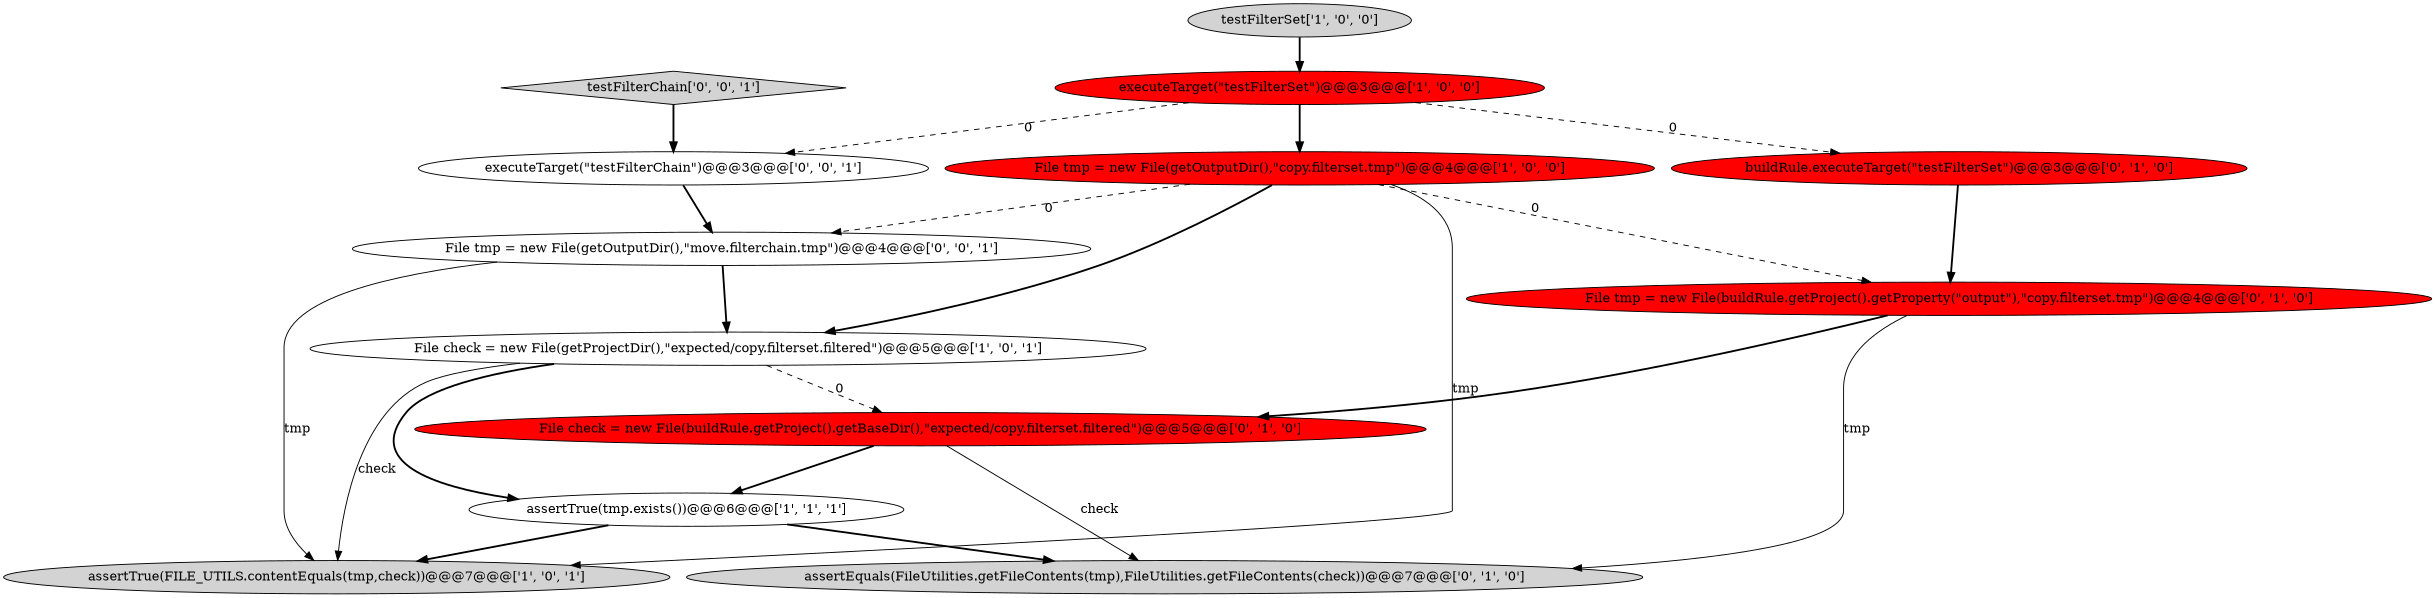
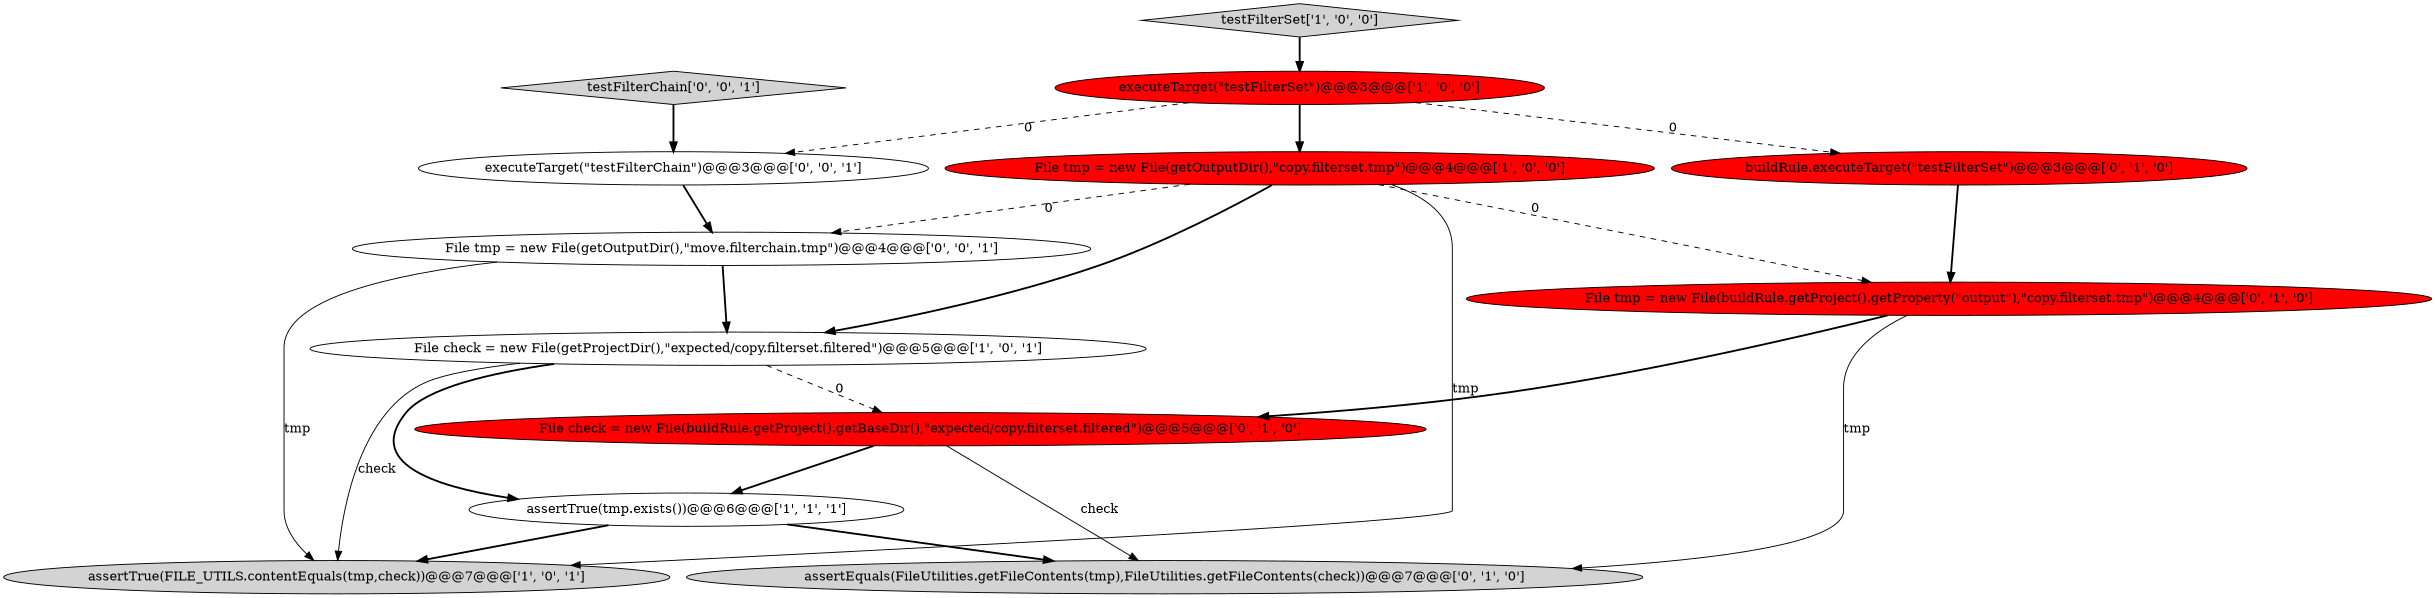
  digraph {
    node [fillcolor=red shape=ellipse style=filled]
    edge [style=bold]
-   n1 [fillcolor=lightgray label="testFilterSet['1', '0', '0']"]
+   n1 [fillcolor=lightgray label="testFilterSet['1', '0', '0']" shape=diamond]
    n2 [label="executeTarget(\"testFilterSet\")@@@3@@@['1', '0', '0']"]
    n3 [fillcolor=white label="executeTarget(\"testFilterChain\")@@@3@@@['0', '0', '1']"]
    n4 [label="buildRule.executeTarget(\"testFilterSet\")@@@3@@@['0', '1', '0']"]
    n5 [label="File tmp = new File(getOutputDir(),\"copy.filterset.tmp\")@@@4@@@['1', '0', '0']"]
    n6 [label="File check = new File(buildRule.getProject().getBaseDir(),\"expected/copy.filterset.filtered\")@@@5@@@['0', '1', '0']"]
    n7 [fillcolor=lightgray label="assertEquals(FileUtilities.getFileContents(tmp),FileUtilities.getFileContents(check))@@@7@@@['0', '1', '0']"]
    n8 [fillcolor=white label="assertTrue(tmp.exists())@@@6@@@['1', '1', '1']"]
    n9 [fillcolor=lightgray label="assertTrue(FILE_UTILS.contentEquals(tmp,check))@@@7@@@['1', '0', '1']"]
    n10 [fillcolor=white label="File tmp = new File(getOutputDir(),\"move.filterchain.tmp\")@@@4@@@['0', '0', '1']"]
    n11 [fillcolor=white label="File check = new File(getProjectDir(),\"expected/copy.filterset.filtered\")@@@5@@@['1', '0', '1']"]
    n12 [label="File tmp = new File(buildRule.getProject().getProperty(\"output\"),\"copy.filterset.tmp\")@@@4@@@['0', '1', '0']"]
    n13 [fillcolor=lightgray label="testFilterChain['0', '0', '1']" shape=diamond]
    n1 -> n2
    n2 -> n3 [label=0 style=dashed]
    n2 -> n4 [label=0 style=dashed]
    n2 -> n5
    n3 -> n10
    n4 -> n12
    n5 -> n9 [label=tmp style=solid]
    n5 -> n10 [label=0 style=dashed]
    n5 -> n11
    n5 -> n12 [label=0 style=dashed]
    n6 -> n7 [label=check style=solid]
    n6 -> n8
    n8 -> n7
    n8 -> n9
    n10 -> n9 [label=tmp style=solid]
    n10 -> n11
    n11 -> n6 [label=0 style=dashed]
    n11 -> n8
    n11 -> n9 [label=check style=solid]
    n12 -> n6
    n12 -> n7 [label=tmp style=solid]
    n13 -> n3
  }
